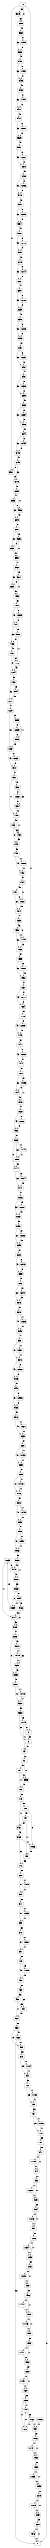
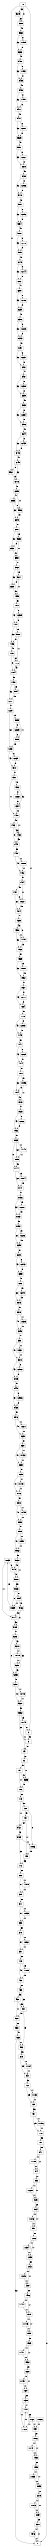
  digraph {
    rankdir=TB
    node [shape=rectangle]
    2
    5
    23
    61
    79
    9395
    106
    113
    128
    9421
    131
    10863
    9425
    158
    172
    260
    305
    10909
    311
    338
    10935
    370
    397
    10961
    415
    460
    11005
    468
    493
    501
    520
    538
    569
    586
    1
    615
    642
    11104
    712
    739
    11130
    751
    778
    11156
    781
    841
    874
    11188
    892
    925
    11220
    964
    991
    11246
    1206
    1265
    11304
    1342
    1387
    11348
    1456
    1519
    11410
    1555
    11445
    1565
    1592
    11471
    1600
    1627
    11497
    1638
    1750
    11608
    1762
    1831
    1866
    11676
    1932
    11741
    1958
    2053
    11835
    2218
    2257
    11873
    2317
    4976
    5279
    5280
    5360
    5393
    11905
    5408
    5435
    11931
    5450
    5477
    11957
    5480
    5525
    12001
    5591
    5618
    12027
    5738
    5778
    12066
    5807
    5834
    12092
    5870
    5897
    12118
    6140
    6167
    12144
    6200
    6239
    12182
    6386
    6413
    12208
    6431
    6461
    12237
    6467
    6539
    12308
    6569
    6596
    12334
    6644
    6746
    12435
    6749
    6776
    9521
    6809
    6833
    9586
    6875
    6887
    6938
    9630
    6950
    6962
    6989
    9677
    7055
    7070
    7097
    12529
    7136
    9787
    7157
    7172
    7184
    7190
    7217
    9854
    7229
    9855
    7283
    9905
    12609
    7310
    12635
    7361
    7367
    7400
    7394
    12661
    7403
    7430
    7445
    7455
    7482
    10000
    7484
    7487
    10027
    7514
    7529
    7535
    10050
    7562
    7565
    7592
    10081
    7637
    7664
    12777
    7718
    7745
    12803
    7847
    7874
    12829
    7877
    7904
    10096
    7919
    7925
    7952
    12866
    8063
    8090
    10148
    8114
    8141
    10174
    8156
    8183
    10200
    8198
    8225
    10226
    8228
    8255
    12942
    8261
    8315
    10279
    8318
    8345
    10305
    8351
    8378
    10331
    8405
    12968
    8445
    8463
    12986
    8576
    8623
    10377
    8637
    8683
    10422
    8689
    8716
    10448
    8842
    8890
    10495
    8905
    8962
    10551
    9030
    9075
    9080
    9083
    9094
    10639
    9162
    10640
    9174
    9189
    9203
    9210
    9259
    9251
    10719
    9297
    9327
    10748
    9352
    10749
    0
    2 -> 5 [label=25]
    5 -> 23 [label=57]
    23 -> 61 [label=68]
    61 -> 79 [label=57]
    61 -> 9395 [label=11]
    79 -> 9395 [label=40]
    79 -> 106 [label=17]
    9395 -> 106 [label=51]
    106 -> 113 [label=68]
    113 -> 128 [label=57]
    113 -> 9421 [label=11]
    128 -> 131 [label=49]
    128 -> 10863 [label=8]
    9421 -> 9425 [label=43]
    131 -> 9421 [label=32]
    131 -> 158 [label=17]
    10863 -> 158 [label=19]
    9425 -> 10863 [label=11]
    9425 -> 172 [label=32]
    158 -> 172 [label=36]
    172 -> 260 [label=68]
    260 -> 305 [label=57]
    260 -> 10909 [label=11]
    305 -> 311 [label=68]
    10909 -> 305 [label=11]
    311 -> 338 [label=57]
    311 -> 10935 [label=11]
    338 -> 370 [label=68]
    10935 -> 338 [label=11]
    370 -> 397 [label=57]
    370 -> 10961 [label=11]
    397 -> 415 [label=68]
    10961 -> 397 [label=11]
    415 -> 460 [label=49]
    415 -> 11005 [label=19]
    460 -> 468 [label=68]
    11005 -> 460 [label=19]
    468 -> 493 [label=36]
    468 -> 501 [label=32]
    493 -> 501 [label=25]
    493 -> 520 [label=11]
    501 -> 520 [label=57]
    520 -> 538 [label=68]
    538 -> 569 [label=49]
-   538 -> 586 [label=19]
+   501 -> 586 [label=19]
    569 -> 586 [label=17]
    569 -> 1 [label=32]
    586 -> 615 [label=36]
    615 -> 642 [label=25]
    615 -> 11104 [label=11]
    642 -> 712 [label=36]
    11104 -> 642 [label=11]
    712 -> 739 [label=25]
    712 -> 11130 [label=11]
    739 -> 751 [label=36]
    11130 -> 739 [label=11]
    751 -> 778 [label=25]
    751 -> 11156 [label=11]
    778 -> 781 [label=36]
    11156 -> 778 [label=11]
    781 -> 1 [label=8]
    781 -> 841 [label=28]
    841 -> 874 [label=17]
    841 -> 11188 [label=11]
    874 -> 892 [label=28]
    11188 -> 874 [label=11]
    892 -> 925 [label=17]
    892 -> 11220 [label=11]
    925 -> 964 [label=28]
    11220 -> 925 [label=11]
    964 -> 991 [label=17]
    964 -> 11246 [label=11]
    991 -> 1206 [label=28]
    11246 -> 991 [label=11]
    1206 -> 1265 [label=17]
    1206 -> 11304 [label=11]
    1265 -> 1342 [label=28]
    11304 -> 1265 [label=11]
    1342 -> 1387 [label=17]
    1342 -> 11348 [label=11]
    1387 -> 1456 [label=28]
    11348 -> 1387 [label=11]
    1456 -> 1519 [label=17]
    1456 -> 11410 [label=11]
    1519 -> 1555 [label=17]
    1519 -> 11445 [label=11]
    11410 -> 1519 [label=11]
    1555 -> 1565 [label=28]
    11445 -> 1555 [label=11]
    1565 -> 1592 [label=17]
    1565 -> 11471 [label=11]
    1592 -> 1600 [label=28]
    11471 -> 1592 [label=11]
    1600 -> 1627 [label=17]
    1600 -> 11497 [label=11]
    1627 -> 1638 [label=28]
    11497 -> 1627 [label=11]
    1638 -> 1750 [label=17]
    1638 -> 11608 [label=11]
    1750 -> 1762 [label=28]
    11608 -> 1750 [label=11]
    1762 -> 11608 [label=11]
    1762 -> 1831 [label=17]
    1831 -> 1866 [label=28]
    1866 -> 1932 [label=17]
    1866 -> 11741 [label=11]
    11676 -> 1831 [label=11]
    1932 -> 1958 [label=28]
    11741 -> 1932 [label=11]
    1958 -> 2053 [label=17]
    1958 -> 11835 [label=11]
    2053 -> 2218 [label=28]
    11835 -> 2053 [label=11]
    2218 -> 2257 [label=17]
    2218 -> 11873 [label=11]
    2257 -> 2317 [label=28]
    11873 -> 2257 [label=11]
    2317 -> 1 [label=11]
    2317 -> 4976 [label=17]
    4976 -> 1 [label=17]
    5279 -> 5280 [label=32]
    5280 -> 5360 [label=40]
    5360 -> 5393 [label=32]
    5360 -> 11905 [label=8]
    5393 -> 5408 [label=40]
    11905 -> 5393 [label=8]
    5408 -> 5435 [label=32]
    5408 -> 11931 [label=8]
    5435 -> 5450 [label=40]
    11931 -> 5435 [label=8]
    5450 -> 5477 [label=32]
    5450 -> 11957 [label=8]
    5477 -> 5480 [label=40]
    11957 -> 5477 [label=8]
    5480 -> 5525 [label=32]
    5480 -> 12001 [label=8]
    5525 -> 5591 [label=40]
    12001 -> 5525 [label=8]
    5591 -> 5618 [label=32]
    5591 -> 12027 [label=8]
    5618 -> 5738 [label=40]
    12027 -> 5618 [label=8]
    5738 -> 5778 [label=32]
    5738 -> 12066 [label=8]
    5778 -> 5807 [label=40]
    12066 -> 5778 [label=8]
    5807 -> 5834 [label=32]
    5807 -> 12092 [label=8]
    5834 -> 5870 [label=40]
    12092 -> 5834 [label=8]
    5870 -> 5897 [label=32]
    5870 -> 12118 [label=8]
    5897 -> 6140 [label=40]
    12118 -> 5897 [label=8]
    6140 -> 6167 [label=32]
    6140 -> 12144 [label=8]
    6167 -> 6200 [label=40]
    12144 -> 6167 [label=8]
    6200 -> 6239 [label=32]
    6200 -> 12182 [label=8]
    6239 -> 6386 [label=40]
    12182 -> 6239 [label=8]
    6386 -> 6413 [label=32]
    6386 -> 12208 [label=8]
    6413 -> 6431 [label=40]
    12208 -> 6413 [label=8]
    6431 -> 6461 [label=32]
    6431 -> 12237 [label=8]
    6461 -> 6467 [label=40]
    12237 -> 6461 [label=8]
    6467 -> 6539 [label=32]
    6467 -> 12308 [label=8]
    6539 -> 6569 [label=40]
    12308 -> 6539 [label=8]
    6569 -> 6596 [label=32]
    6569 -> 12334 [label=8]
    6596 -> 6644 [label=40]
    12334 -> 6596 [label=8]
    6644 -> 6746 [label=32]
    6644 -> 12435 [label=8]
    6746 -> 6749 [label=40]
    12435 -> 6746 [label=8]
    6749 -> 6776 [label=32]
    6749 -> 9521 [label=8]
    6776 -> 6809 [label=51]
    9521 -> 6776 [label=19]
    6809 -> 6833 [label=40]
    6809 -> 9586 [label=11]
    6833 -> 9586 [label=8]
    6833 -> 6875 [label=32]
    9586 -> 6875 [label=19]
    6875 -> 6887 [label=51]
    6887 -> 6938 [label=32]
    6887 -> 9630 [label=19]
    6938 -> 6950 [label=40]
    9630 -> 6938 [label=8]
    9630 -> 6950 [label=11]
    6950 -> 6962 [label=51]
    6962 -> 6989 [label=32]
    6962 -> 9677 [label=19]
    6989 -> 7055 [label=40]
    9677 -> 6989 [label=8]
    9677 -> 7055 [label=11]
    7055 -> 7070 [label=51]
    7070 -> 7097 [label=43]
    7070 -> 12529 [label=8]
    7097 -> 7136 [label=32]
    7097 -> 9787 [label=19]
    12529 -> 7097 [label=8]
    7136 -> 7157 [label=40]
    9787 -> 7136 [label=8]
    9787 -> 7172 [label=11]
    7157 -> 7172 [label=32]
    7157 -> 7184 [label=8]
    7172 -> 7184 [label=43]
    7184 -> 7190 [label=51]
    7190 -> 7217 [label=32]
    7190 -> 9854 [label=19]
    7217 -> 7229 [label=51]
    9854 -> 7217 [label=19]
    7229 -> 9855 [label=19]
    7229 -> 7283 [label=32]
    9855 -> 9905 [label=11]
    9855 -> 12609 [label=8]
    7283 -> 7310 [label=43]
    7283 -> 12635 [label=8]
    9905 -> 7283 [label=19]
    12609 -> 9905 [label=8]
    7310 -> 7361 [label=51]
    12635 -> 7310 [label=8]
    7361 -> 7367 [label=40]
    7361 -> 7400 [label=11]
    7367 -> 7394 [label=32]
    7367 -> 12661 [label=8]
    7400 -> 7403 [label=40]
    7400 -> 7430 [label=11]
    7394 -> 7400 [label=40]
    12661 -> 7394 [label=8]
    7403 -> 7430 [label=32]
    7403 -> 7445 [label=8]
    7430 -> 7445 [label=43]
    7445 -> 7455 [label=51]
    7455 -> 7482 [label=40]
    7455 -> 10000 [label=11]
    7482 -> 7484 [label=51]
    10000 -> 7482 [label=11]
    7484 -> 7487 [label=40]
    7484 -> 10027 [label=11]
    7487 -> 10027 [label=8]
    7487 -> 7514 [label=32]
    10027 -> 7514 [label=19]
    7514 -> 7529 [label=51]
    7529 -> 7535 [label=43]
    7529 -> 10050 [label=8]
    7535 -> 10050 [label=11]
    7535 -> 7562 [label=32]
    10050 -> 7562 [label=19]
    7562 -> 7565 [label=51]
    7565 -> 7592 [label=32]
    7565 -> 10081 [label=19]
    7592 -> 7637 [label=51]
    10081 -> 7592 [label=19]
    7637 -> 7664 [label=43]
    7637 -> 12777 [label=8]
    7664 -> 7718 [label=51]
    12777 -> 7664 [label=8]
    7718 -> 7745 [label=43]
    7718 -> 12803 [label=8]
    7745 -> 7847 [label=51]
    12803 -> 7745 [label=8]
    7847 -> 7874 [label=43]
    7847 -> 12829 [label=8]
    7874 -> 7877 [label=51]
    12829 -> 7874 [label=8]
    7877 -> 7904 [label=32]
    7877 -> 10096 [label=19]
    7904 -> 7919 [label=40]
    10096 -> 7904 [label=8]
    10096 -> 7919 [label=11]
    7919 -> 7925 [label=51]
    7925 -> 7952 [label=43]
    7925 -> 12866 [label=8]
    7952 -> 8063 [label=51]
    12866 -> 7952 [label=8]
    8063 -> 8090 [label=32]
    8063 -> 10148 [label=11]
    8063 -> 8114 [label=8]
    8090 -> 8114 [label=43]
    10148 -> 8090 [label=11]
    8114 -> 8141 [label=32]
    8114 -> 10174 [label=19]
    8141 -> 8156 [label=51]
    10174 -> 8141 [label=19]
    8156 -> 8183 [label=32]
    8156 -> 10200 [label=19]
    8183 -> 8198 [label=51]
    10200 -> 8183 [label=19]
    8198 -> 8225 [label=32]
    8198 -> 10226 [label=19]
    8225 -> 8228 [label=51]
    10226 -> 8225 [label=19]
    8228 -> 8255 [label=43]
    8228 -> 12942 [label=8]
    8255 -> 8261 [label=51]
    12942 -> 8255 [label=8]
    8261 -> 8315 [label=32]
    8261 -> 10279 [label=19]
    8315 -> 8318 [label=51]
    10279 -> 8315 [label=19]
    8318 -> 8345 [label=40]
    8318 -> 10305 [label=11]
    8345 -> 8351 [label=51]
    10305 -> 8345 [label=11]
    8351 -> 8378 [label=40]
    8351 -> 10331 [label=11]
    8378 -> 8405 [label=43]
    8378 -> 12968 [label=8]
    10331 -> 8378 [label=11]
    8405 -> 8445 [label=51]
    12968 -> 8405 [label=8]
    8445 -> 8463 [label=43]
    8445 -> 12986 [label=8]
    8463 -> 8576 [label=51]
    12986 -> 8463 [label=8]
    8576 -> 8623 [label=40]
    8576 -> 10377 [label=11]
    8623 -> 8637 [label=51]
    10377 -> 8623 [label=11]
    8637 -> 8683 [label=40]
    8637 -> 10422 [label=11]
    8683 -> 8689 [label=51]
    10422 -> 8683 [label=11]
    8689 -> 8716 [label=40]
    8689 -> 10448 [label=11]
    8716 -> 8842 [label=51]
    10448 -> 8716 [label=11]
    8842 -> 8890 [label=40]
    8842 -> 10495 [label=11]
    8890 -> 8905 [label=51]
    10495 -> 8890 [label=11]
    8905 -> 8962 [label=40]
    8905 -> 10551 [label=11]
    8962 -> 9030 [label=51]
    10551 -> 8962 [label=11]
    9030 -> 9075 [label=40]
    9030 -> 9080 [label=11]
    9075 -> 9080 [label=48]
    9080 -> 9083 [label=59]
    9083 -> 9094 [label=51]
    9083 -> 10639 [label=8]
    9094 -> 10639 [label=11]
    9094 -> 9162 [label=40]
    10639 -> 10640 [label=19]
    9162 -> 9174 [label=32]
    9162 -> 9189 [label=8]
    10640 -> 9075 [label=8]
    10640 -> 9174 [label=11]
    9174 -> 9189 [label=43]
    9189 -> 9203 [label=51]
    9203 -> 9210 [label=43]
    9203 -> 9259 [label=8]
    9210 -> 9251 [label=32]
    9210 -> 10719 [label=11]
    9259 -> 9297 [label=51]
    9251 -> 9259 [label=43]
    10719 -> 9251 [label=11]
    9297 -> 9327 [label=40]
    9297 -> 10748 [label=11]
    9327 -> 9352 [label=51]
    10748 -> 9327 [label=11]
    9352 -> 5 [label=32]
    9352 -> 10749 [label=19]
    10749 -> 2 [label=8]
    10749 -> 23 [label=11]
    0 -> 2 [label=17]
    0 -> 5279 [label=32]
    0 -> 5280 [label=8]
    0 -> 9521 [label=11]
  }
